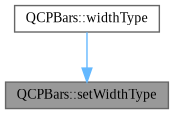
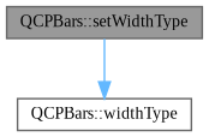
  digraph {
    rankdir=TB
    fontname="Liberation Serif"
    node [fontname="Liberation Serif" fontsize=10 shape=box style=filled]
    n1 [color=gray40 fillcolor=grey60 fontcolor=black height=0.2 label="QCPBars::setWidthType" width=0.4]
    n2 [color=grey40 fillcolor=white height=0.2 label="QCPBars::widthType" width=0.4]
-   n2 -> n1 [color=steelblue1 fontname="Liberation Serif" fontsize=10 labelfontname=Helvetica labelfontsize=10 style=solid]
+   n1 -> n2 [color=steelblue1 fontname="Liberation Serif" fontsize=10 labelfontname=Helvetica labelfontsize=10 style=solid]
  }
